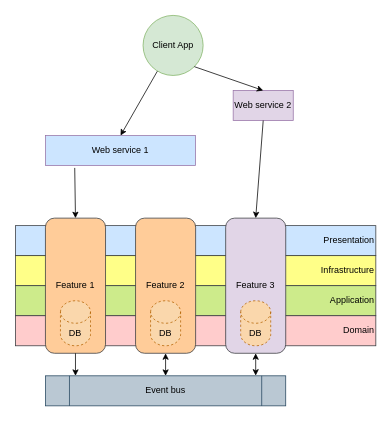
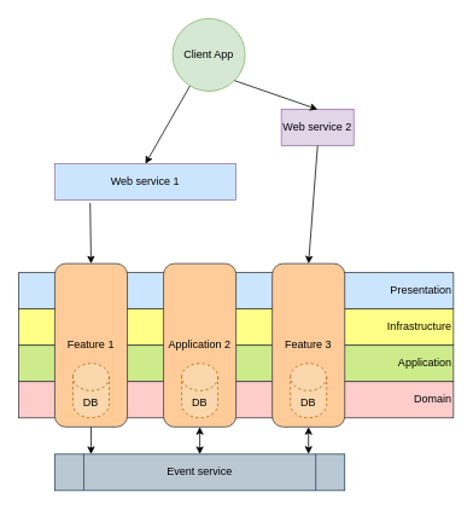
  <mxCell id="0" />
  <mxCell id="1" parent="0" />
  <mxCell id="2" value="Web service 1" style="rounded=0;whiteSpace=wrap;html=1;fillColor=#cce5ff;strokeColor=#9673a6;" parent="1" vertex="1"><mxGeometry x="60" y="180" width="200" height="40" as="geometry" /></mxCell>
  <mxCell id="3" value="Client App" style="ellipse;whiteSpace=wrap;html=1;aspect=fixed;fillColor=#d5e8d4;strokeColor=#82b366;" parent="1" vertex="1"><mxGeometry x="190" y="20" width="80" height="80" as="geometry" /></mxCell>
  <mxCell id="4" value="&amp;nbsp; &amp;nbsp; &amp;nbsp; &amp;nbsp; &amp;nbsp; &amp;nbsp; &amp;nbsp; &amp;nbsp; &amp;nbsp; &amp;nbsp; &amp;nbsp; &amp;nbsp; &amp;nbsp; &amp;nbsp; &amp;nbsp; &amp;nbsp; &amp;nbsp; &amp;nbsp; &amp;nbsp; &amp;nbsp; &amp;nbsp; &amp;nbsp; &amp;nbsp; &amp;nbsp; &amp;nbsp; &amp;nbsp; &amp;nbsp; &amp;nbsp; &amp;nbsp; &amp;nbsp; &amp;nbsp; &amp;nbsp; &amp;nbsp; &amp;nbsp; &amp;nbsp;Presentation" style="rounded=0;whiteSpace=wrap;html=1;align=right;fillColor=#cce5ff;strokeColor=#36393d;" parent="1" vertex="1"><mxGeometry x="20" y="300" width="480" height="40" as="geometry" /></mxCell>
  <mxCell id="5" value="Infrastructure" style="rounded=0;whiteSpace=wrap;html=1;align=right;fillColor=#ffff88;strokeColor=#36393d;" parent="1" vertex="1"><mxGeometry x="20" y="340" width="480" height="40" as="geometry" /></mxCell>
  <mxCell id="6" value="Application" style="rounded=0;whiteSpace=wrap;html=1;align=right;fillColor=#cdeb8b;strokeColor=#36393d;" parent="1" vertex="1"><mxGeometry x="20" y="380" width="480" height="40" as="geometry" /></mxCell>
  <mxCell id="7" value="Domain" style="rounded=0;whiteSpace=wrap;html=1;align=right;fillColor=#ffcccc;strokeColor=#36393d;" parent="1" vertex="1"><mxGeometry x="20" y="420" width="480" height="40" as="geometry" /></mxCell>
  <mxCell id="8" value="Feature 1&lt;br&gt;" style="rounded=1;whiteSpace=wrap;html=1;fillColor=#ffcc99;strokeColor=#36393d;" parent="1" vertex="1"><mxGeometry x="60" y="290" width="80" height="180" as="geometry" /></mxCell>
- <mxCell id="9" value="Feature 2" style="rounded=1;whiteSpace=wrap;html=1;fillColor=#ffcc99;strokeColor=#36393d;" parent="1" vertex="1"><mxGeometry x="180" y="290" width="80" height="180" as="geometry" /></mxCell>
+ <mxCell id="9" value="Application 2" style="rounded=1;whiteSpace=wrap;html=1;fillColor=#ffcc99;strokeColor=#36393d;" parent="1" vertex="1"><mxGeometry x="180" y="290" width="80" height="180" as="geometry" /></mxCell>
  <mxCell id="10" value="" style="endArrow=classic;html=1;rounded=0;entryX=0.5;entryY=0;entryDx=0;entryDy=0;exitX=0.195;exitY=1.078;exitDx=0;exitDy=0;exitPerimeter=0;" parent="1" source="2" target="8" edge="1"><mxGeometry width="50" height="50" relative="1" as="geometry"><mxPoint x="180" y="420" as="sourcePoint" /><mxPoint x="230" y="370" as="targetPoint" /></mxGeometry></mxCell>
  <mxCell id="11" value="" style="endArrow=classic;html=1;rounded=0;exitX=0.238;exitY=0.929;exitDx=0;exitDy=0;entryX=0.5;entryY=0;entryDx=0;entryDy=0;exitPerimeter=0;" parent="1" source="3" target="2" edge="1"><mxGeometry width="50" height="50" relative="1" as="geometry"><mxPoint x="220" y="170" as="sourcePoint" /><mxPoint x="270" y="120" as="targetPoint" /></mxGeometry></mxCell>
- <mxCell id="12" value="Event bus" style="shape=process;whiteSpace=wrap;html=1;backgroundOutline=1;fillColor=#bac8d3;strokeColor=#23445d;" parent="1" vertex="1"><mxGeometry x="60" y="500" width="320" height="40" as="geometry" /></mxCell>
+ <mxCell id="12" value="Event service" style="shape=process;whiteSpace=wrap;html=1;backgroundOutline=1;fillColor=#bac8d3;strokeColor=#23445d;" parent="1" vertex="1"><mxGeometry x="60" y="500" width="320" height="40" as="geometry" /></mxCell>
  <mxCell id="13" value="" style="endArrow=none;startArrow=classic;html=1;rounded=0;exitX=0.125;exitY=0;exitDx=0;exitDy=0;exitPerimeter=0;entryX=0.5;entryY=1;entryDx=0;entryDy=0;" parent="1" source="12" target="8" edge="1"><mxGeometry width="50" height="50" relative="1" as="geometry"><mxPoint x="180" y="540" as="sourcePoint" /><mxPoint x="230" y="490" as="targetPoint" /></mxGeometry></mxCell>
  <mxCell id="14" value="" style="endArrow=classic;startArrow=classic;html=1;rounded=0;entryX=0.5;entryY=1;entryDx=0;entryDy=0;exitX=0.5;exitY=0;exitDx=0;exitDy=0;" parent="1" source="12" target="9" edge="1"><mxGeometry width="50" height="50" relative="1" as="geometry"><mxPoint x="180" y="540" as="sourcePoint" /><mxPoint x="230" y="490" as="targetPoint" /></mxGeometry></mxCell>
- <mxCell id="15" value="Feature 3" style="rounded=1;whiteSpace=wrap;html=1;fillColor=#e1d5e7;strokeColor=#36393d;" parent="1" vertex="1"><mxGeometry x="300" y="290" width="80" height="180" as="geometry" /></mxCell>
+ <mxCell id="15" value="Feature 3" style="rounded=1;whiteSpace=wrap;html=1;fillColor=#ffcc99;strokeColor=#36393d;" parent="1" vertex="1"><mxGeometry x="300" y="290" width="80" height="180" as="geometry" /></mxCell>
  <mxCell id="16" value="" style="endArrow=classic;startArrow=classic;html=1;rounded=0;exitX=0.875;exitY=-0.007;exitDx=0;exitDy=0;exitPerimeter=0;entryX=0.5;entryY=1;entryDx=0;entryDy=0;" parent="1" source="12" target="15" edge="1"><mxGeometry width="50" height="50" relative="1" as="geometry"><mxPoint x="180" y="420" as="sourcePoint" /><mxPoint x="230" y="370" as="targetPoint" /></mxGeometry></mxCell>
  <mxCell id="17" value="Web service 2" style="rounded=0;whiteSpace=wrap;html=1;fillColor=#e1d5e7;strokeColor=#9673a6;" parent="1" vertex="1"><mxGeometry x="310" y="120" width="80" height="40" as="geometry" /></mxCell>
  <mxCell id="18" value="" style="endArrow=classic;html=1;rounded=0;exitX=1;exitY=1;exitDx=0;exitDy=0;entryX=0.5;entryY=0;entryDx=0;entryDy=0;" parent="1" source="3" target="17" edge="1"><mxGeometry width="50" height="50" relative="1" as="geometry"><mxPoint x="310" y="290" as="sourcePoint" /><mxPoint x="360" y="240" as="targetPoint" /></mxGeometry></mxCell>
  <mxCell id="19" value="" style="endArrow=classic;html=1;rounded=0;exitX=0.5;exitY=1;exitDx=0;exitDy=0;entryX=0.5;entryY=0;entryDx=0;entryDy=0;" parent="1" source="17" target="15" edge="1"><mxGeometry width="50" height="50" relative="1" as="geometry"><mxPoint x="310" y="290" as="sourcePoint" /><mxPoint x="360" y="240" as="targetPoint" /></mxGeometry></mxCell>
  <mxCell id="20" value="DB" style="shape=cylinder3;whiteSpace=wrap;html=1;boundedLbl=1;backgroundOutline=1;size=15;rounded=0;dashed=1;sketch=0;strokeColor=#b46504;fillColor=#fad7ac;" parent="1" vertex="1"><mxGeometry x="80" y="400" width="40" height="60" as="geometry" /></mxCell>
  <mxCell id="21" value="DB" style="shape=cylinder3;whiteSpace=wrap;html=1;boundedLbl=1;backgroundOutline=1;size=15;rounded=0;dashed=1;sketch=0;strokeColor=#b46504;fillColor=#fad7ac;" parent="1" vertex="1"><mxGeometry x="200" y="400" width="40" height="60" as="geometry" /></mxCell>
  <mxCell id="22" value="DB" style="shape=cylinder3;whiteSpace=wrap;html=1;boundedLbl=1;backgroundOutline=1;size=15;rounded=0;dashed=1;sketch=0;strokeColor=#b46504;fillColor=#fad7ac;" parent="1" vertex="1"><mxGeometry x="320" y="400" width="40" height="60" as="geometry" /></mxCell>
